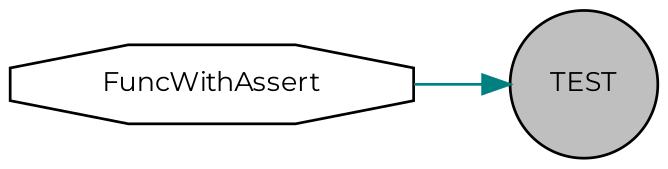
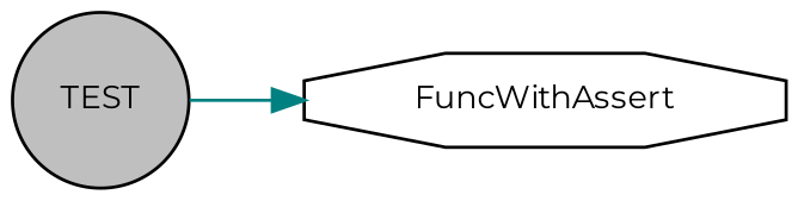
  digraph {
    rankdir=LR
    fontname=Montserrat
    node [color=black fontname=Montserrat fontsize=10 style=filled]
    n1 [fillcolor=grey75 fontcolor=black height=0.2 label=TEST shape=circle width=0.4]
    n2 [fillcolor=white height=0.2 label=FuncWithAssert shape=octagon width=0.4]
-   n2 -> n1 [color=teal fontname=Montserrat fontsize=10 labelfontname=Helvetica labelfontsize=10 style=solid arrowhead=normal]
+   n1 -> n2 [color=teal fontname=Montserrat fontsize=10 labelfontname=Helvetica labelfontsize=10 style=solid arrowhead=normal]
  }
